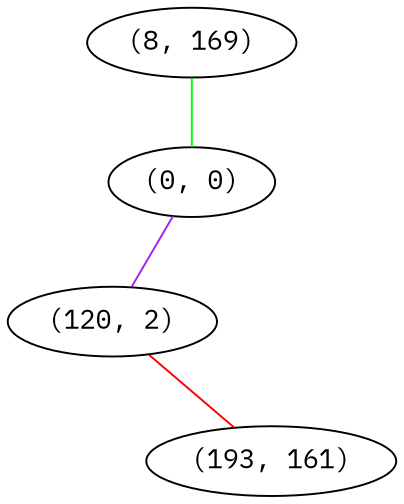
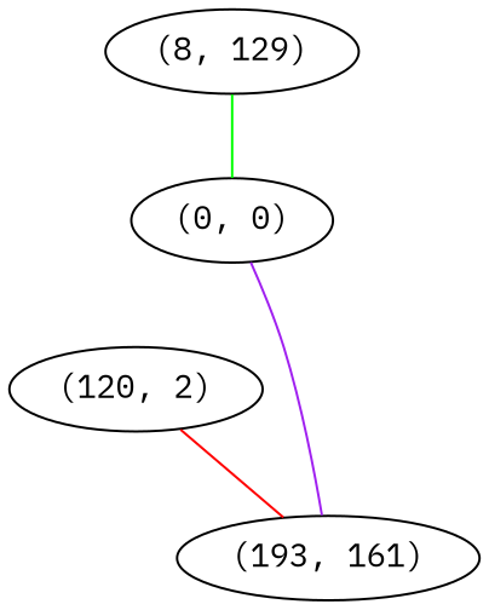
  graph {
    fontname="IBM Plex Mono"
    node [fontname="IBM Plex Mono"]
    edge [fontname="IBM Plex Mono"]
-   "(8, 129)" [label="(8, 169)"]
+   "(8, 129)"
    "(0, 0)"
    "(120, 2)"
    "(193, 161)"
    "(8, 129)" -- "(0, 0)" [color=green weight=2]
-   "(0, 0)" -- "(120, 2)" [color=purple weight=4]
+   "(0, 0)" -- "(193, 161)" [color=purple weight=4]
    "(120, 2)" -- "(193, 161)" [color=red weight=1]
  }
